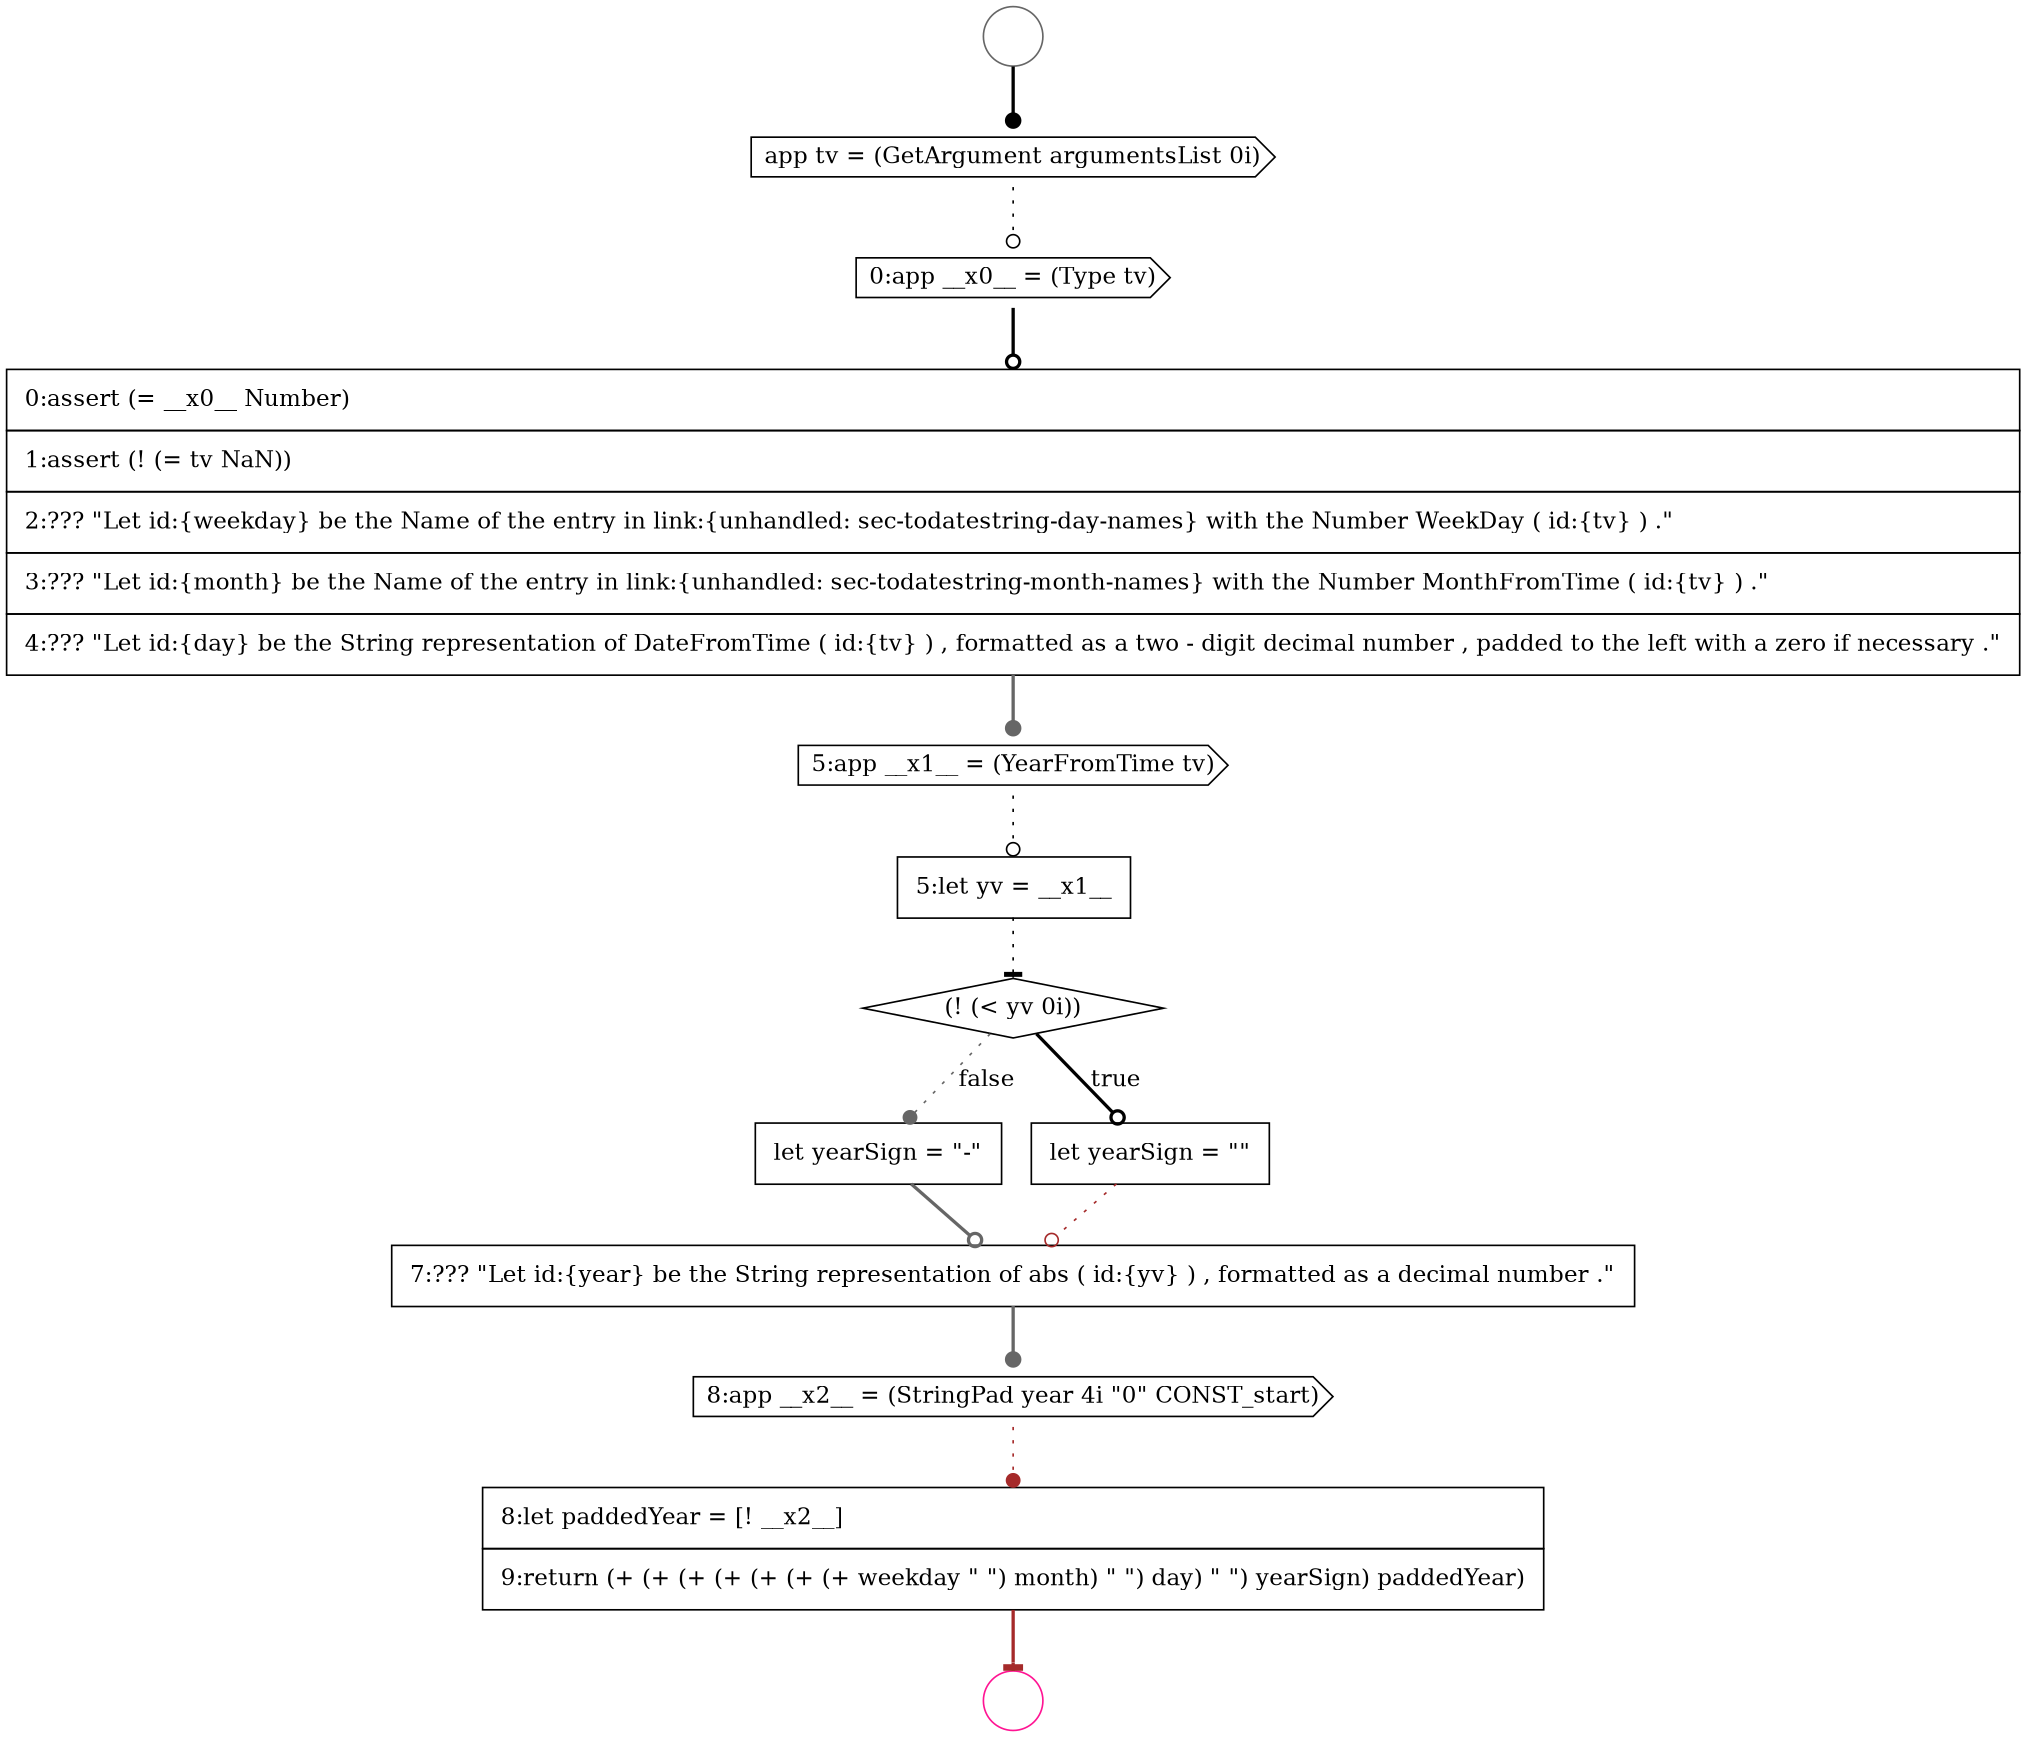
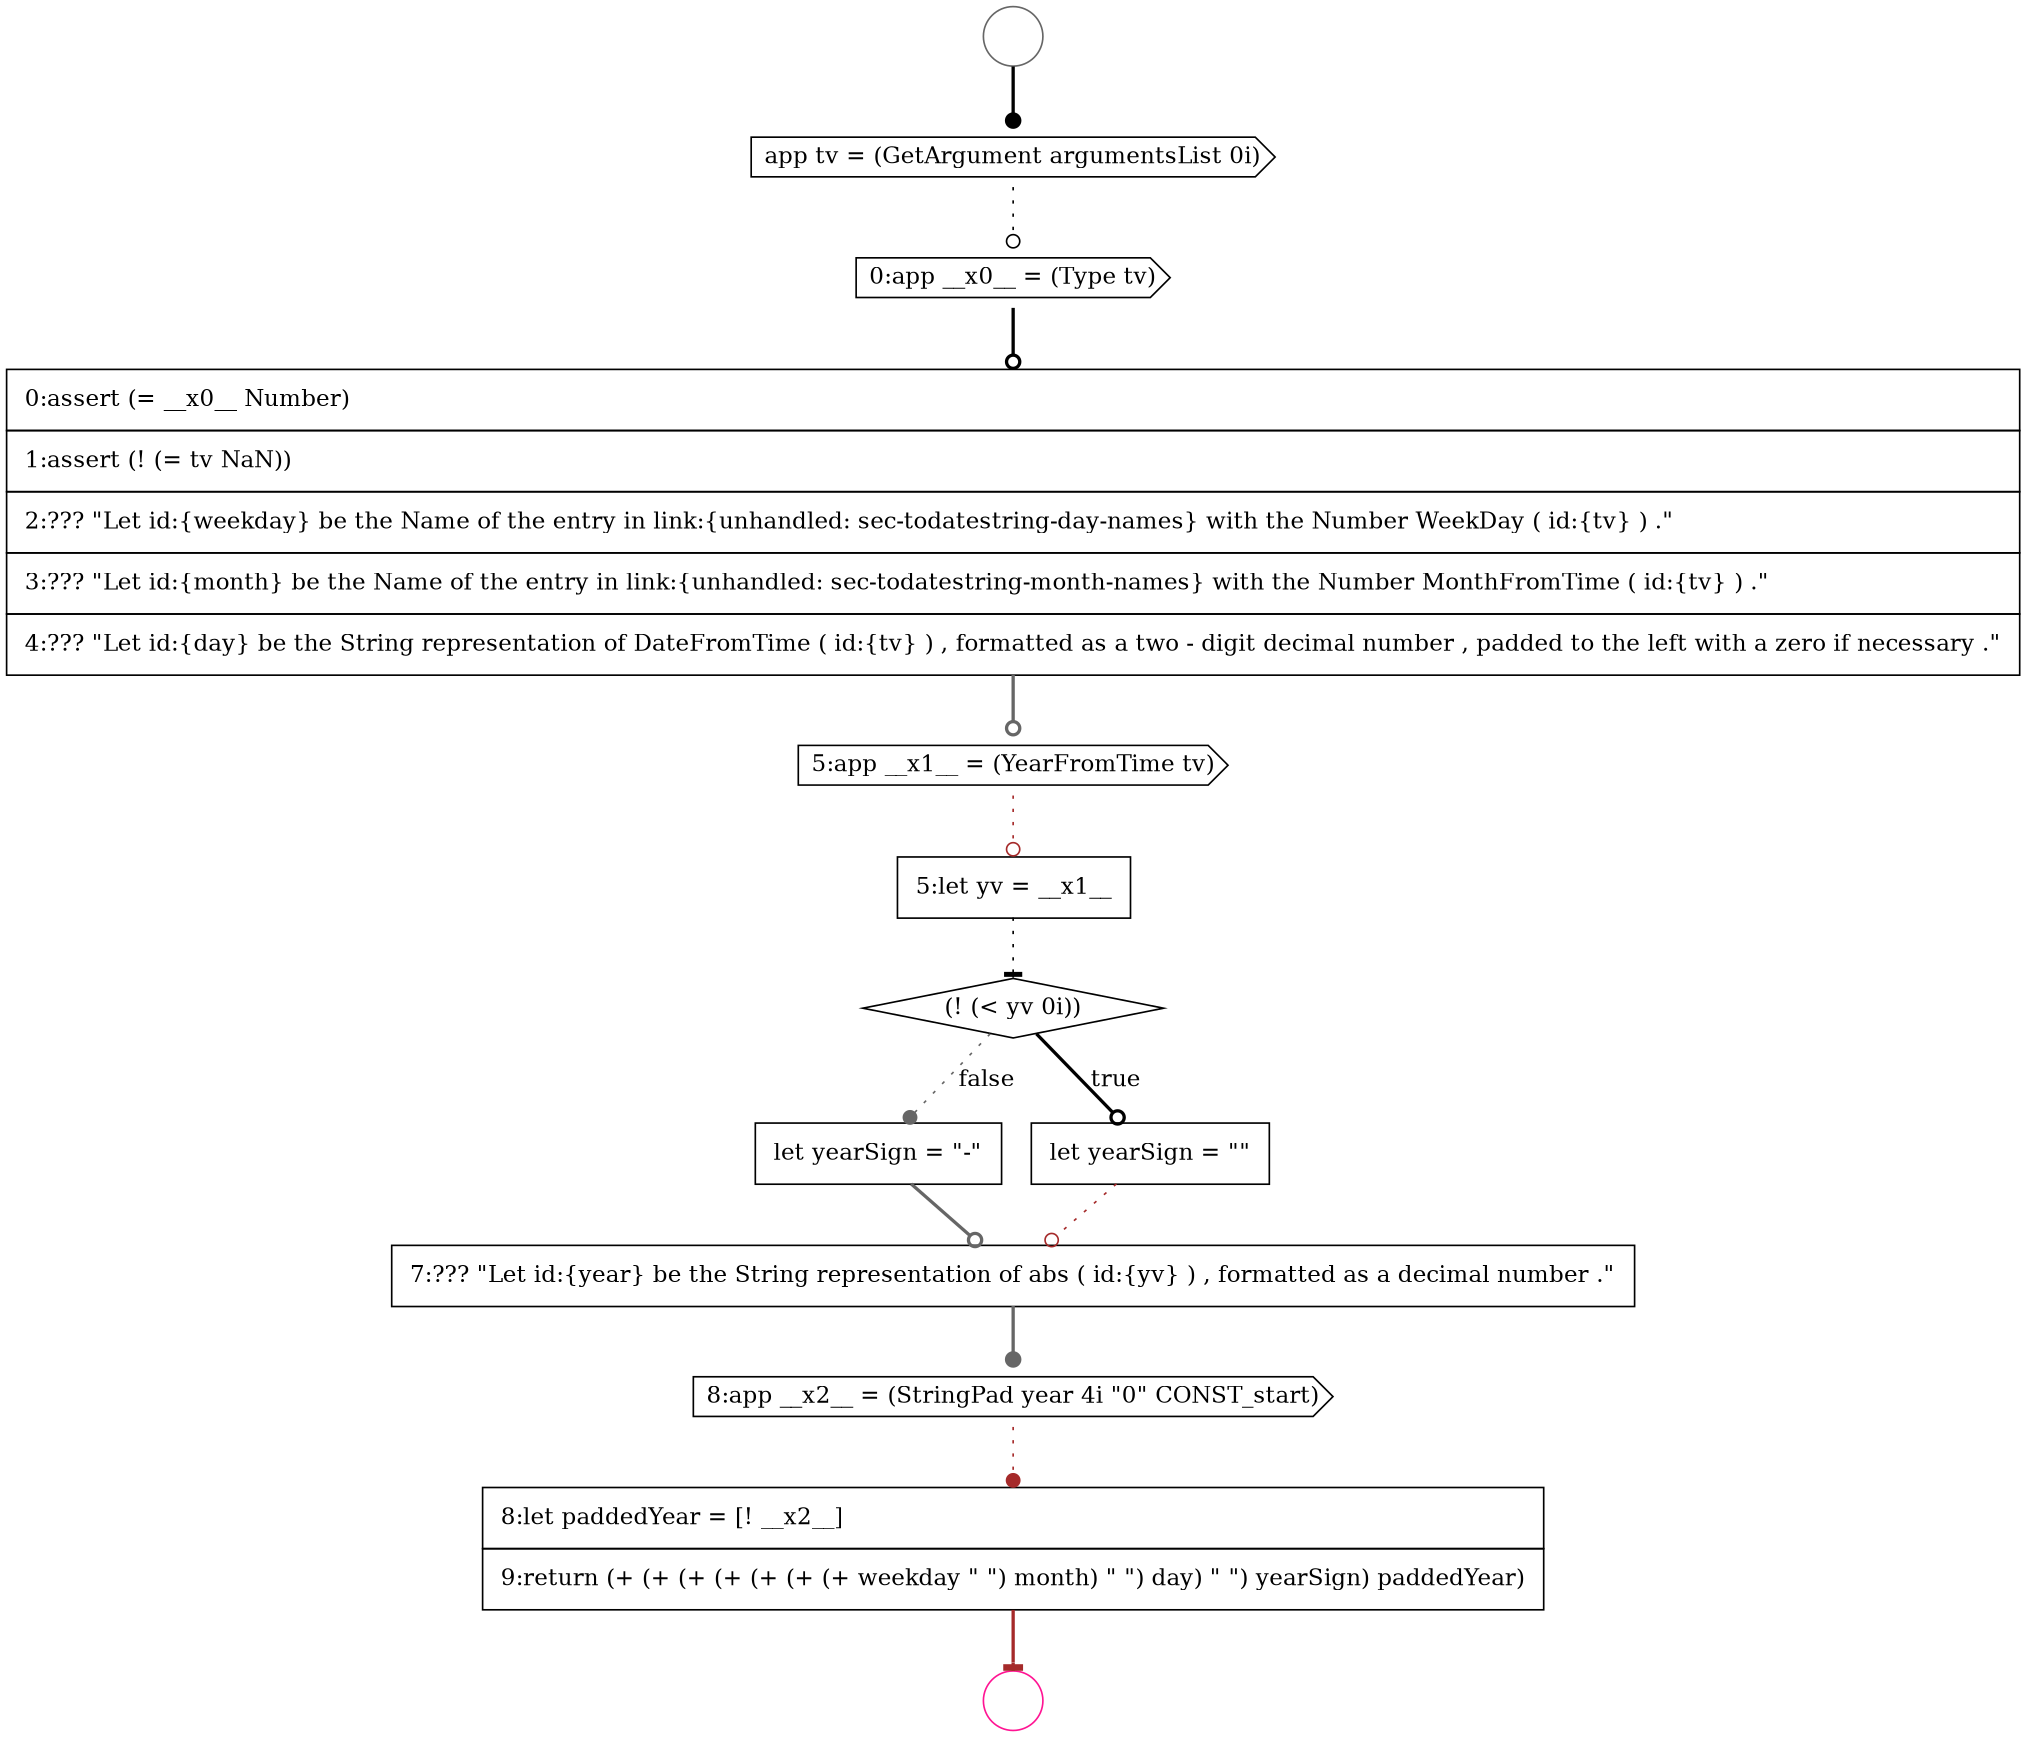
  digraph {
    node [color=black fillcolor=white shape=none style=filled]
    edge [arrowhead=odot color=black style=bold]
    n1 [label=<<font color="black">5:app __x1__ = (YearFromTime tv)</font>> shape=cds]
    n2 [label=<<font color="black">     <table border="0" cellborder="1" cellspacing="0" cellpadding="10">       <tr><td align="left">5:let yv = __x1__</td></tr>     </table>   </font>> margin=0]
    n3 [label=<<font color="black">(! (&lt; yv 0i))</font>> shape=diamond]
    n4 [label=<<font color="black">     <table border="0" cellborder="1" cellspacing="0" cellpadding="10">       <tr><td align="left">0:assert (= __x0__ Number)</td></tr>       <tr><td align="left">1:assert (! (= tv NaN))</td></tr>       <tr><td align="left">2:??? &quot;Let id:{weekday} be the Name of the entry in link:{unhandled: sec-todatestring-day-names} with the Number WeekDay ( id:{tv} ) .&quot;</td></tr>       <tr><td align="left">3:??? &quot;Let id:{month} be the Name of the entry in link:{unhandled: sec-todatestring-month-names} with the Number MonthFromTime ( id:{tv} ) .&quot;</td></tr>       <tr><td align="left">4:??? &quot;Let id:{day} be the String representation of DateFromTime ( id:{tv} ) , formatted as a two - digit decimal number , padded to the left with a zero if necessary .&quot;</td></tr>     </table>   </font>> margin=0]
    n5 [label=<<font color="black">     <table border="0" cellborder="1" cellspacing="0" cellpadding="10">       <tr><td align="left">let yearSign = &quot;-&quot;</td></tr>     </table>   </font>> margin=0]
    n6 [label=<<font color="black">     <table border="0" cellborder="1" cellspacing="0" cellpadding="10">       <tr><td align="left">7:??? &quot;Let id:{year} be the String representation of abs ( id:{yv} ) , formatted as a decimal number .&quot;</td></tr>     </table>   </font>> margin=0]
    n7 [label=<<font color="black">8:app __x2__ = (StringPad year 4i &quot;0&quot; CONST_start)</font>> shape=cds]
    n8 [label=<<font color="black">     <table border="0" cellborder="1" cellspacing="0" cellpadding="10">       <tr><td align="left">let yearSign = &quot;&quot;</td></tr>     </table>   </font>> margin=0]
    n9 [label=<<font color="black">app tv = (GetArgument argumentsList 0i)</font>> shape=cds]
    n10 [label=<<font color="black">0:app __x0__ = (Type tv)</font>> shape=cds]
    n11 [label=<<font color="black">     <table border="0" cellborder="1" cellspacing="0" cellpadding="10">       <tr><td align="left">8:let paddedYear = [! __x2__]</td></tr>       <tr><td align="left">9:return (+ (+ (+ (+ (+ (+ (+ weekday &quot; &quot;) month) &quot; &quot;) day) &quot; &quot;) yearSign) paddedYear)</td></tr>     </table>   </font>> margin=0]
    n12 [color=deeppink label=" " shape=circle]
    n13 [color=gray40 label=" " shape=circle]
-   n1 -> n2 [style=dotted]
+   n1 -> n2 [color=brown style=dotted]
    n2 -> n3 [arrowhead=tee style=dotted]
    n3 -> n5 [arrowhead=dot color=gray40 label=<<font color="black">false</font>> style=dotted]
    n3 -> n8 [label=<<font color="black">true</font>>]
-   n4 -> n1 [arrowhead=dot color=gray40]
+   n4 -> n1 [color=gray40]
    n5 -> n6 [color=gray40]
    n6 -> n7 [arrowhead=dot color=gray40]
    n7 -> n11 [arrowhead=dot color=brown style=dotted]
    n8 -> n6 [color=brown style=dotted]
    n9 -> n10 [style=dotted]
    n10 -> n4
    n11 -> n12 [arrowhead=tee color=brown]
    n13 -> n9 [arrowhead=dot]
  }
